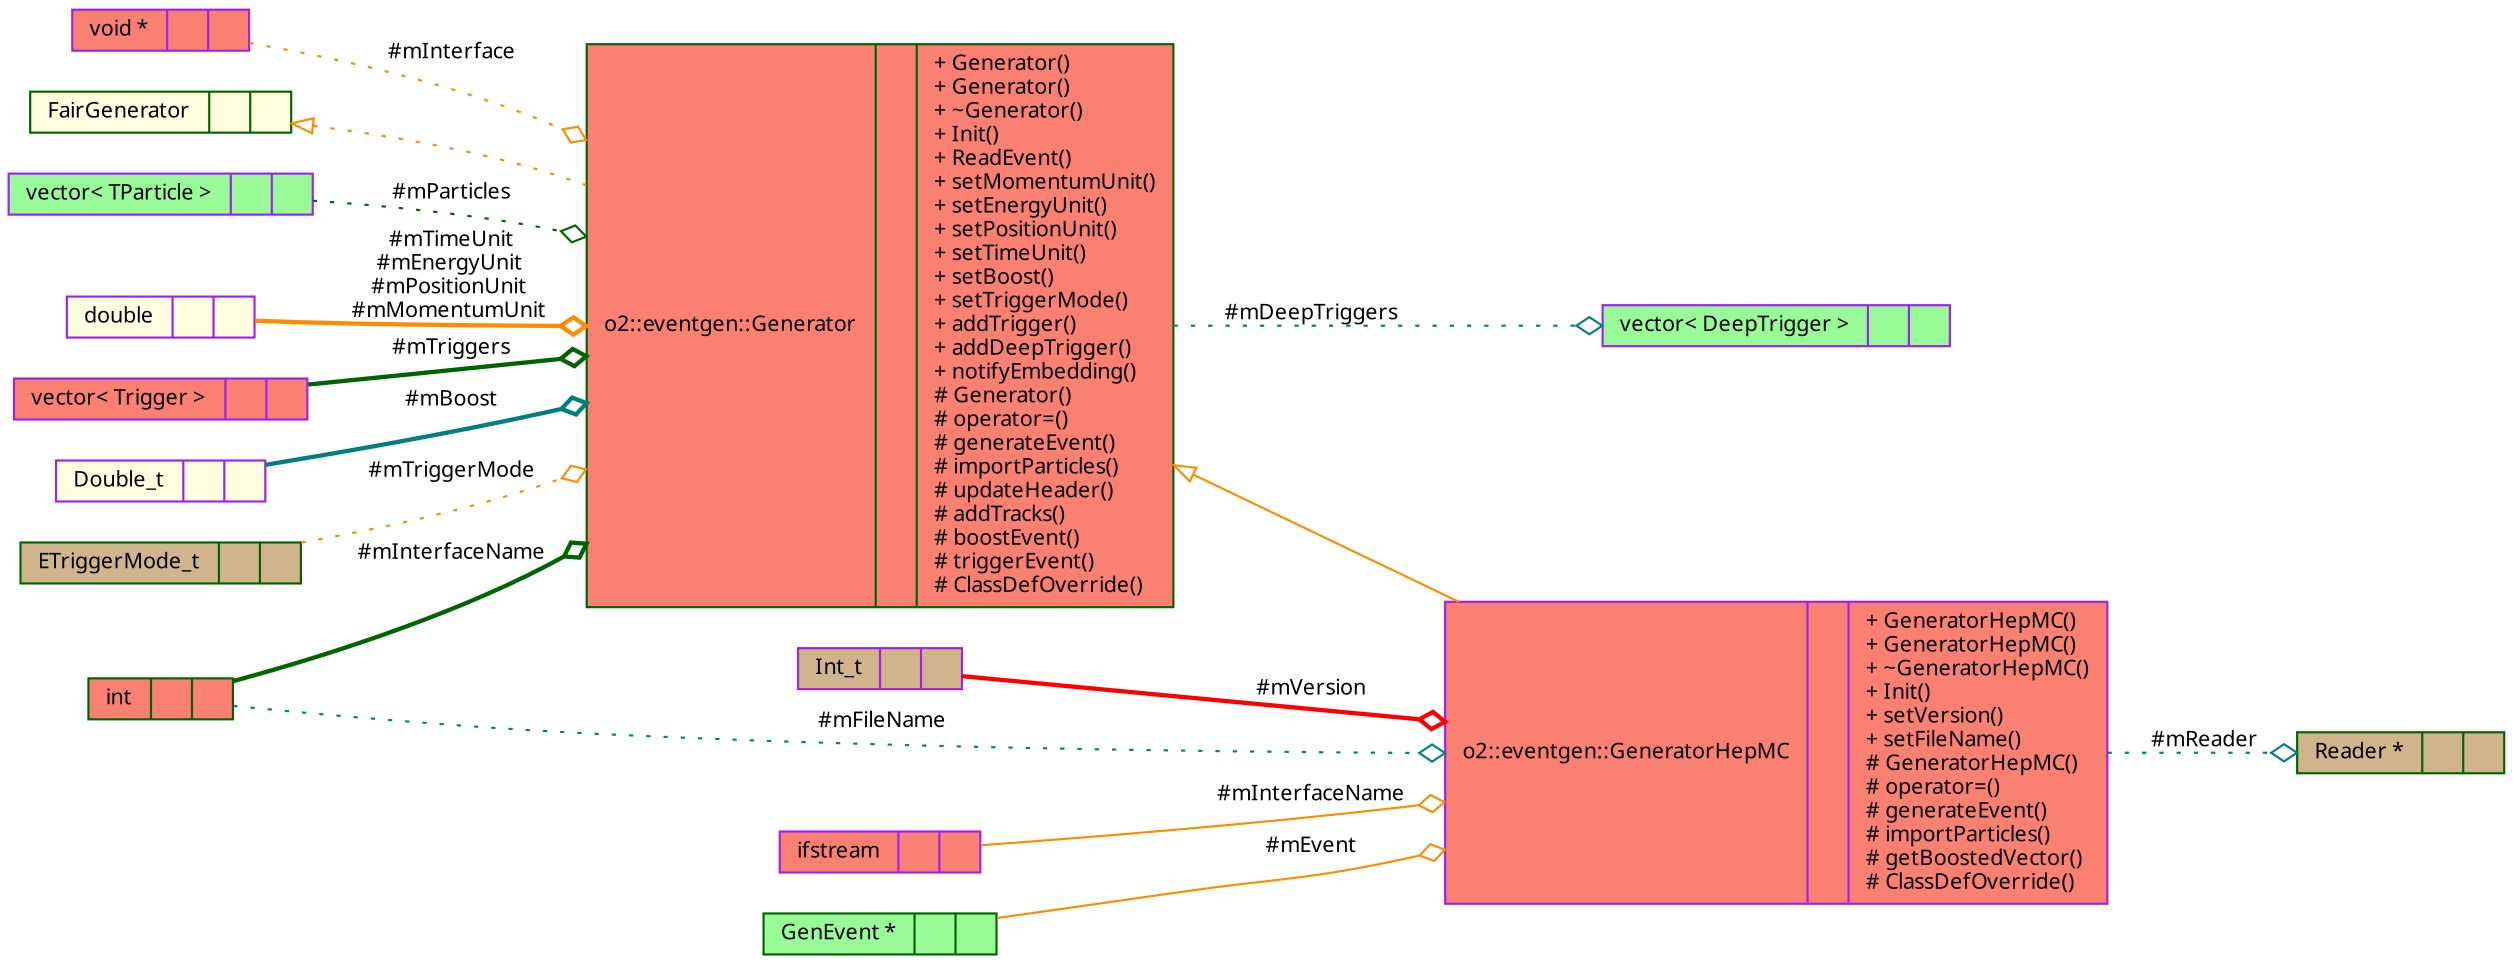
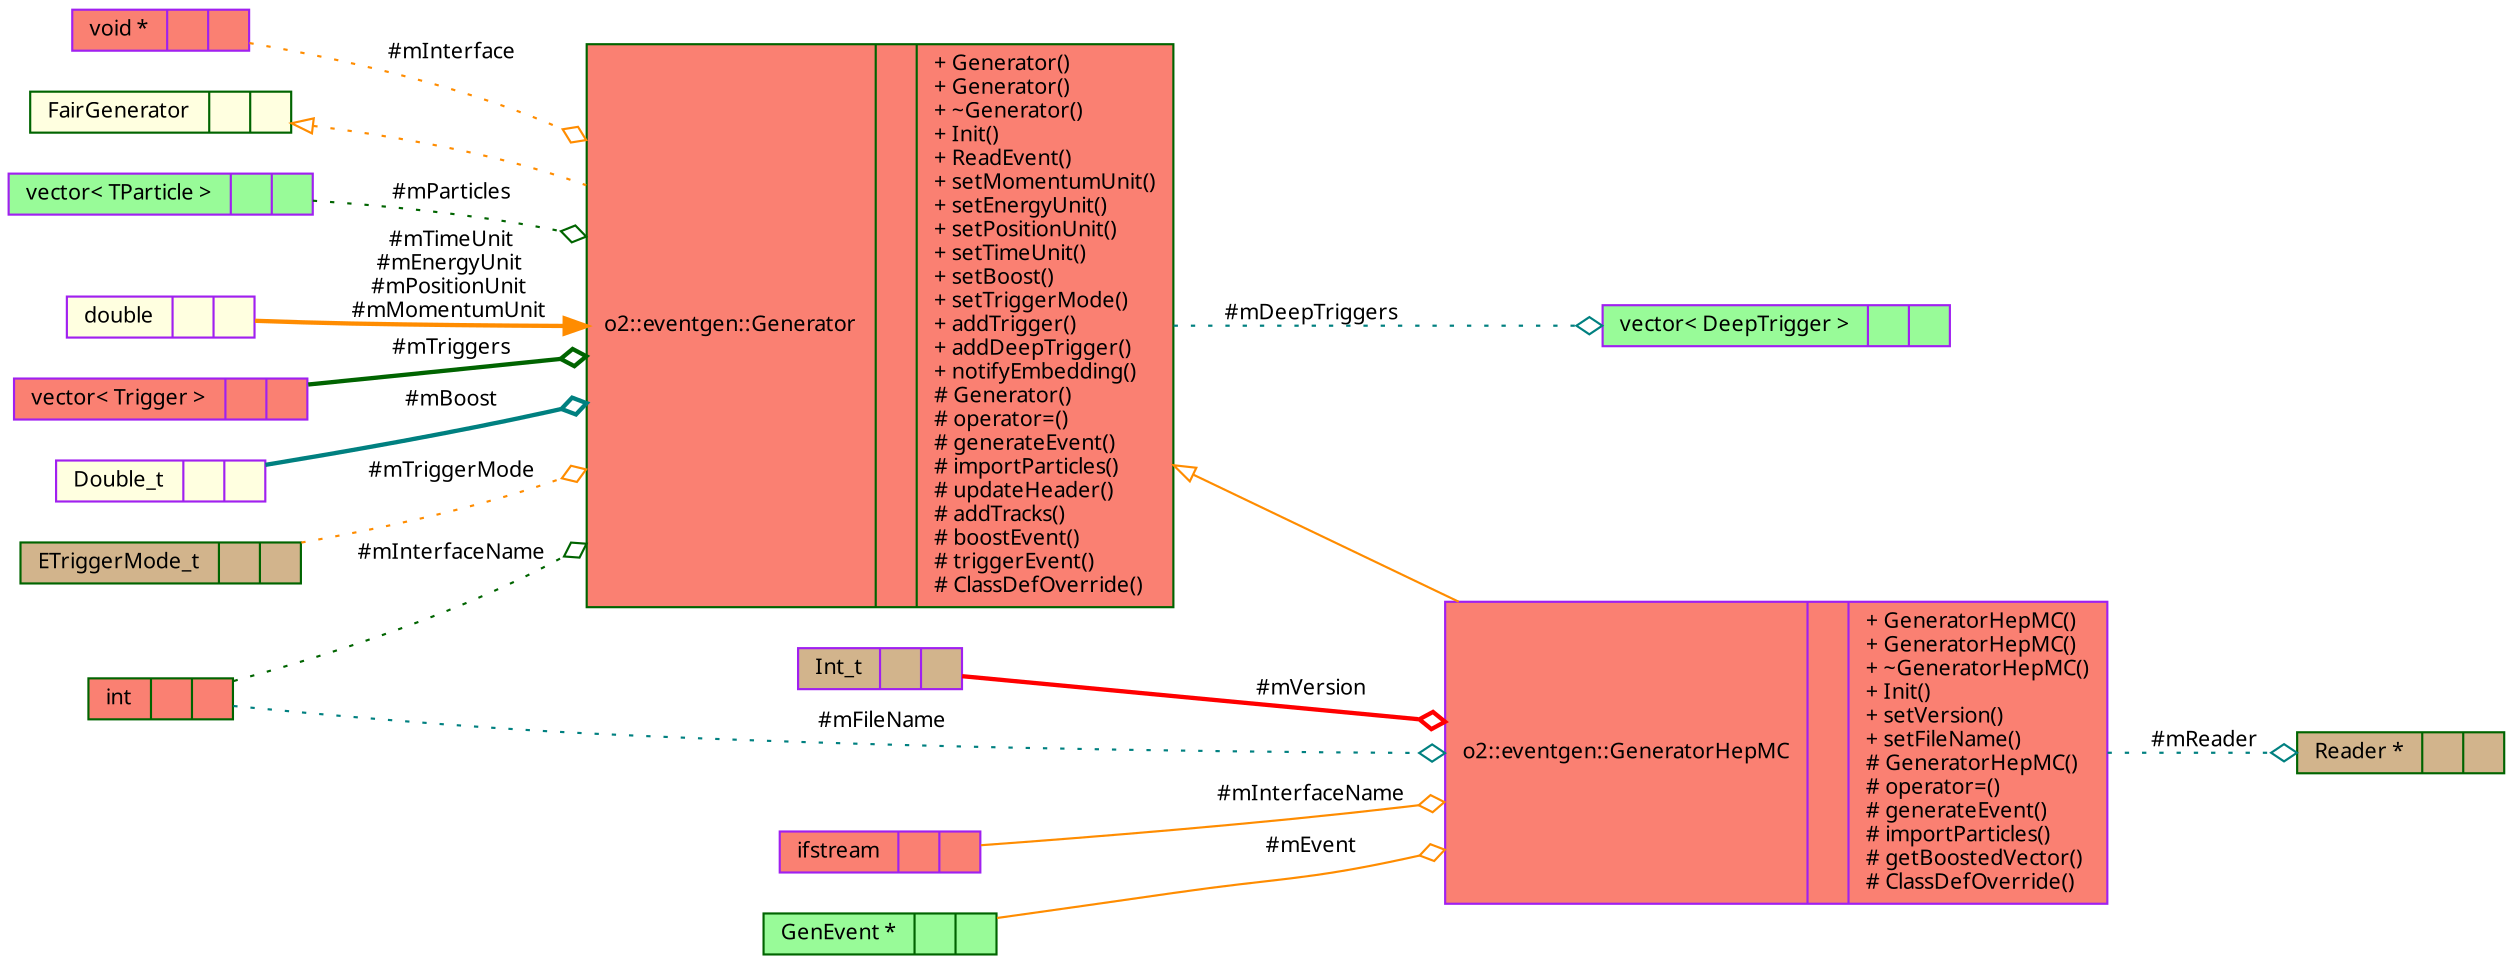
  digraph {
    fontname="Noto Sans"
    rankdir=LR
    node [color=purple fillcolor=salmon fontname="Noto Sans" fontsize=10 shape=record style=filled]
    edge [arrowhead=odiamond color=darkorange fontname="Noto Sans" fontsize=10 labelfontname=Helvetica labelfontsize=10 style=dotted]
    n1 [fontcolor=black height=0.2 label="{o2::eventgen::GeneratorHepMC\n||+ GeneratorHepMC()\l+ GeneratorHepMC()\l+ ~GeneratorHepMC()\l+ Init()\l+ setVersion()\l+ setFileName()\l# GeneratorHepMC()\l# operator=()\l# generateEvent()\l# importParticles()\l# getBoostedVector()\l# ClassDefOverride()\l}" width=0.4]
    n2 [color=darkgreen fillcolor=tan height=0.2 label="{Reader *\n||}" width=0.4]
    n3 [color=darkgreen height=0.2 label="{o2::eventgen::Generator\n||+ Generator()\l+ Generator()\l+ ~Generator()\l+ Init()\l+ ReadEvent()\l+ setMomentumUnit()\l+ setEnergyUnit()\l+ setPositionUnit()\l+ setTimeUnit()\l+ setBoost()\l+ setTriggerMode()\l+ addTrigger()\l+ addDeepTrigger()\l+ notifyEmbedding()\l# Generator()\l# operator=()\l# generateEvent()\l# importParticles()\l# updateHeader()\l# addTracks()\l# boostEvent()\l# triggerEvent()\l# ClassDefOverride()\l}" width=0.4]
    n4 [fillcolor=palegreen height=0.2 label="{vector\< DeepTrigger \>\n||}" width=0.4]
    n5 [color=darkgreen fillcolor=lightyellow height=0.2 label="{FairGenerator\n||}" width=0.4]
    n6 [fillcolor=palegreen height=0.2 label="{vector\< TParticle \>\n||}" width=0.4]
    n7 [fillcolor=lightyellow height=0.2 label="{double\n||}" width=0.4]
    n8 [height=0.2 label="{vector\< Trigger \>\n||}" width=0.4]
    n9 [fillcolor=lightyellow height=0.2 label="{Double_t\n||}" width=0.4]
    n10 [color=darkgreen height=0.2 label="{int\n||}" width=0.4]
    n11 [color=darkgreen fillcolor=tan height=0.2 label="{ETriggerMode_t\n||}" width=0.4]
    n12 [height=0.2 label="{void *\n||}" width=0.4]
    n13 [height=0.2 label="{ifstream\n||}" width=0.4]
    n14 [color=darkgreen fillcolor=palegreen height=0.2 label="{GenEvent *\n||}" width=0.4]
    n15 [fillcolor=tan height=0.2 label="{Int_t\n||}" width=0.4]
    n1 -> n2 [color=teal label=" #mReader"]
    n3 -> n1 [arrowtail=onormal dir=back style=solid arrowhead=""]
    n3 -> n4 [color=teal label=" #mDeepTriggers"]
    n5 -> n3 [arrowtail=onormal dir=back arrowhead=""]
    n6 -> n3 [color=darkgreen label=" #mParticles"]
-   n7 -> n3 [label=" #mTimeUnit\n#mEnergyUnit\n#mPositionUnit\n#mMomentumUnit" style=bold]
+   n7 -> n3 [arrowhead=normal label=" #mTimeUnit\n#mEnergyUnit\n#mPositionUnit\n#mMomentumUnit" style=bold]
    n8 -> n3 [color=darkgreen label=" #mTriggers" style=bold]
    n9 -> n3 [color=teal label=" #mBoost" style=bold]
    n10 -> n1 [color=teal label=" #mFileName"]
-   n10 -> n3 [color=darkgreen label=" #mInterfaceName" style=bold]
+   n10 -> n3 [color=darkgreen label=" #mInterfaceName"]
    n11 -> n3 [label=" #mTriggerMode"]
    n12 -> n3 [label=" #mInterface"]
    n13 -> n1 [label=" #mInterfaceName" style=solid]
    n14 -> n1 [label=" #mEvent" style=solid]
    n15 -> n1 [color=red label=" #mVersion" style=bold]
  }
